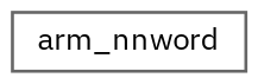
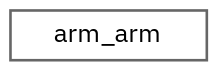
  digraph {
    rankdir=LR
    fontname="IBM Plex Sans"
-   n1 [color=grey40 fillcolor=white fontname="IBM Plex Sans" fontsize=10 height=0.2 label=arm_nnword shape=box style=filled width=0.4]
+   n1 [color=grey40 fillcolor=white fontname="IBM Plex Sans" fontsize=10 height=0.2 label=arm_arm shape=box style=filled width=0.4]
  }
